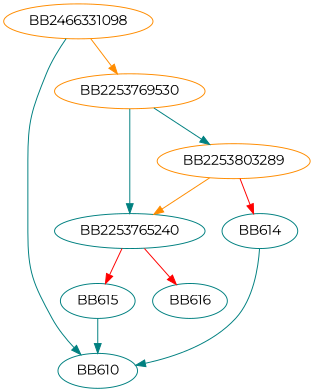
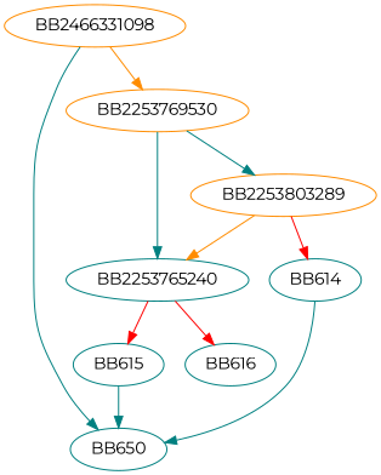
  digraph {
    fontname=Montserrat
    node [color=teal fontname=Montserrat]
    edge [color=teal fontname=Montserrat]
    BB2466331098 [color=darkorange]
-   BB610
+   BB610 [label=BB650]
    BB2253769530 [color=darkorange]
    BB2253803289 [color=darkorange]
    BB2253765240
    BB614
    BB615
    BB616
    BB2466331098 -> BB610
    BB2466331098 -> BB2253769530 [color=darkorange]
    BB2253769530 -> BB2253803289
    BB2253769530 -> BB2253765240
    BB2253803289 -> BB2253765240 [color=darkorange]
    BB2253803289 -> BB614 [color=red]
    BB2253765240 -> BB615 [color=red]
    BB2253765240 -> BB616 [color=red]
    BB614 -> BB610
    BB615 -> BB610
  }
